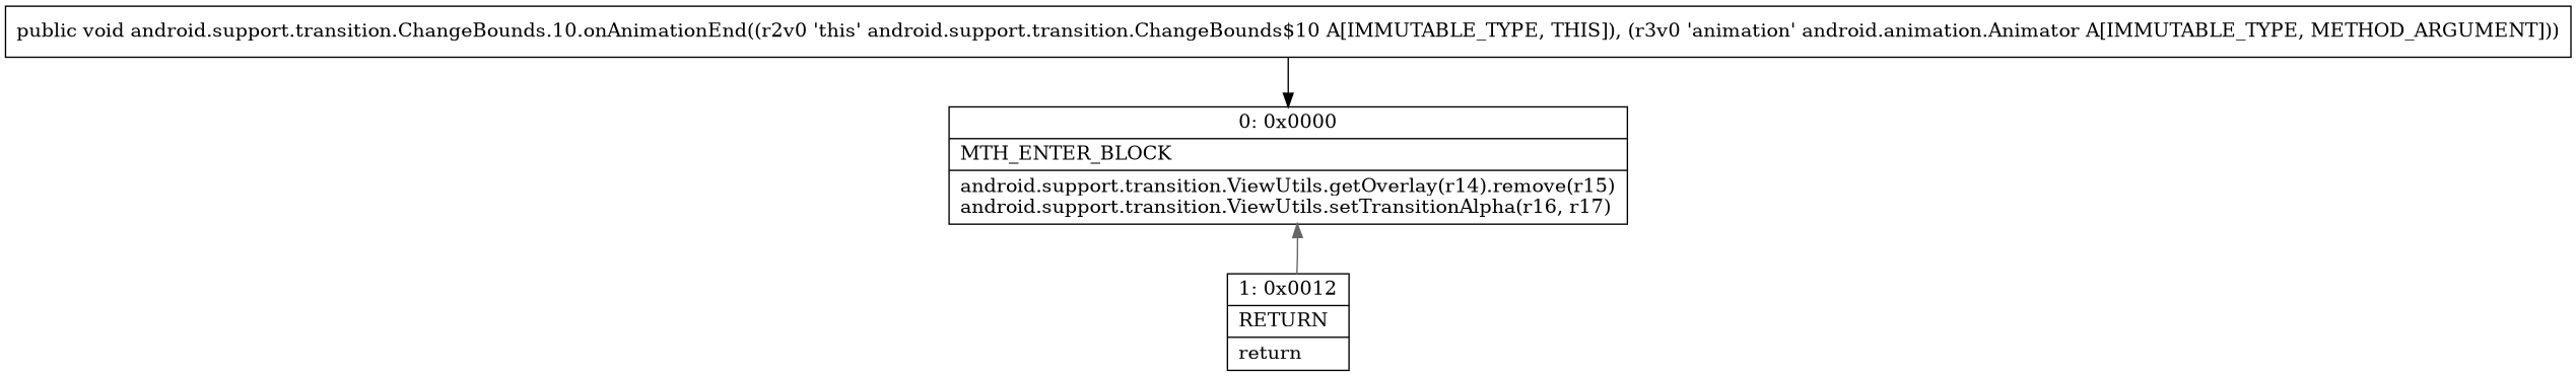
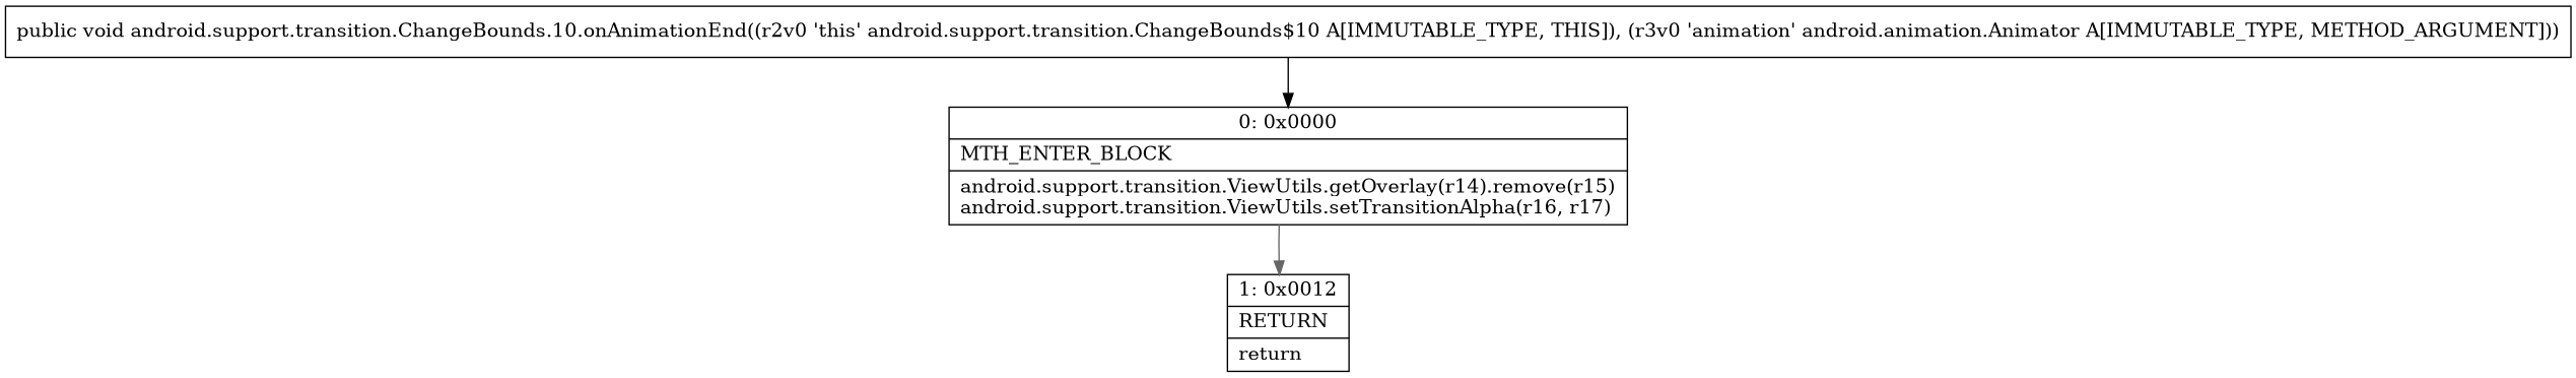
  digraph {
    node [shape=record]
    n1 [label="{0\:\ 0x0000|MTH_ENTER_BLOCK\l|android.support.transition.ViewUtils.getOverlay(r14).remove(r15)\landroid.support.transition.ViewUtils.setTransitionAlpha(r16, r17)\l}"]
    n2 [label="{1\:\ 0x0012|RETURN\l|return\l}"]
    n3 [label="{public void android.support.transition.ChangeBounds.10.onAnimationEnd((r2v0 'this' android.support.transition.ChangeBounds$10 A[IMMUTABLE_TYPE, THIS]), (r3v0 'animation' android.animation.Animator A[IMMUTABLE_TYPE, METHOD_ARGUMENT])) }"]
-   n2 -> n1 [color=gray40]
+   n1 -> n2 [color=gray40]
    n3 -> n1 [color=black]
  }
